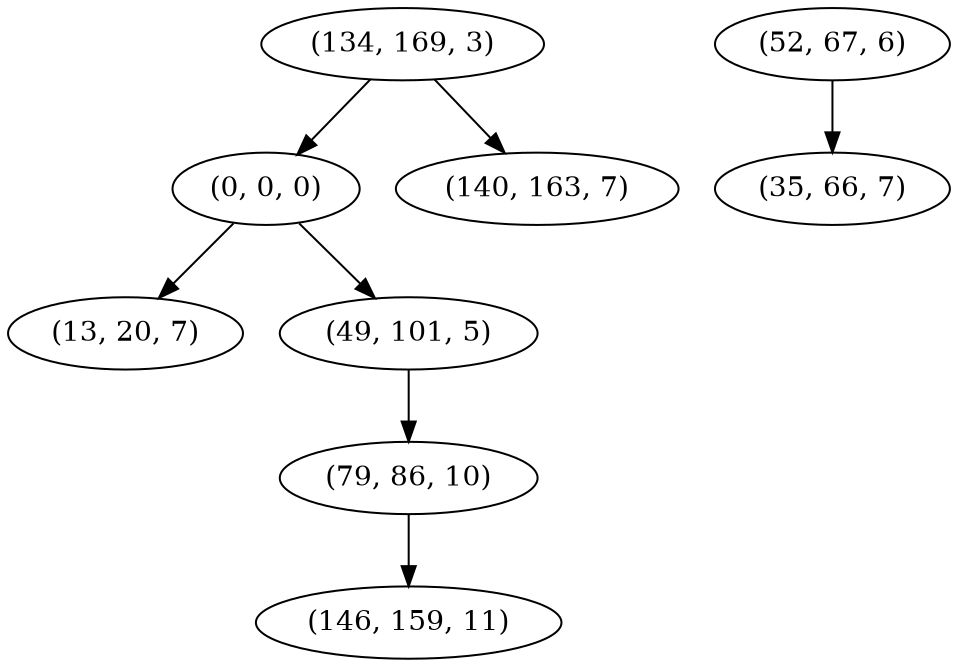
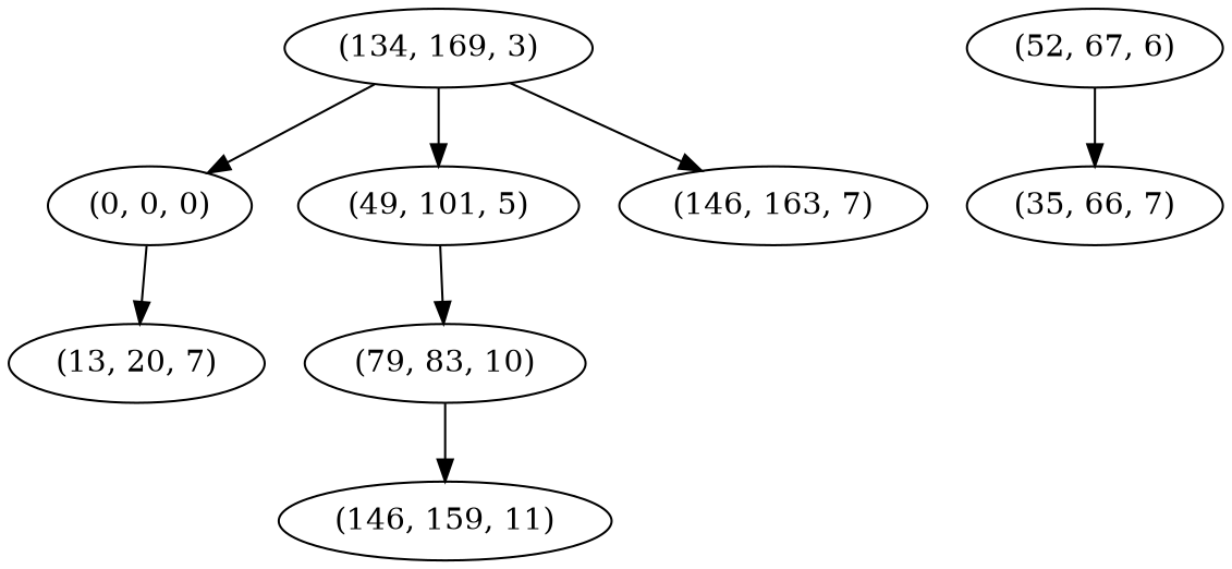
  digraph {
    "(0, 0, 0)"
    "(13, 20, 7)"
    "(49, 101, 5)"
-   "(79, 83, 10)" [label="(79, 86, 10)"]
+   "(79, 83, 10)"
    "(134, 169, 3)"
-   "(140, 163, 7)"
+   "(140, 163, 7)" [label="(146, 163, 7)"]
    n7 [label="(35, 66, 7)"]
    "(52, 67, 6)"
    "(146, 159, 11)"
    "(0, 0, 0)" -> "(13, 20, 7)"
-   "(0, 0, 0)" -> "(49, 101, 5)"
+   "(134, 169, 3)" -> "(49, 101, 5)"
    "(49, 101, 5)" -> "(79, 83, 10)"
    "(79, 83, 10)" -> "(146, 159, 11)"
    "(134, 169, 3)" -> "(0, 0, 0)"
    "(134, 169, 3)" -> "(140, 163, 7)"
    "(52, 67, 6)" -> n7
  }
